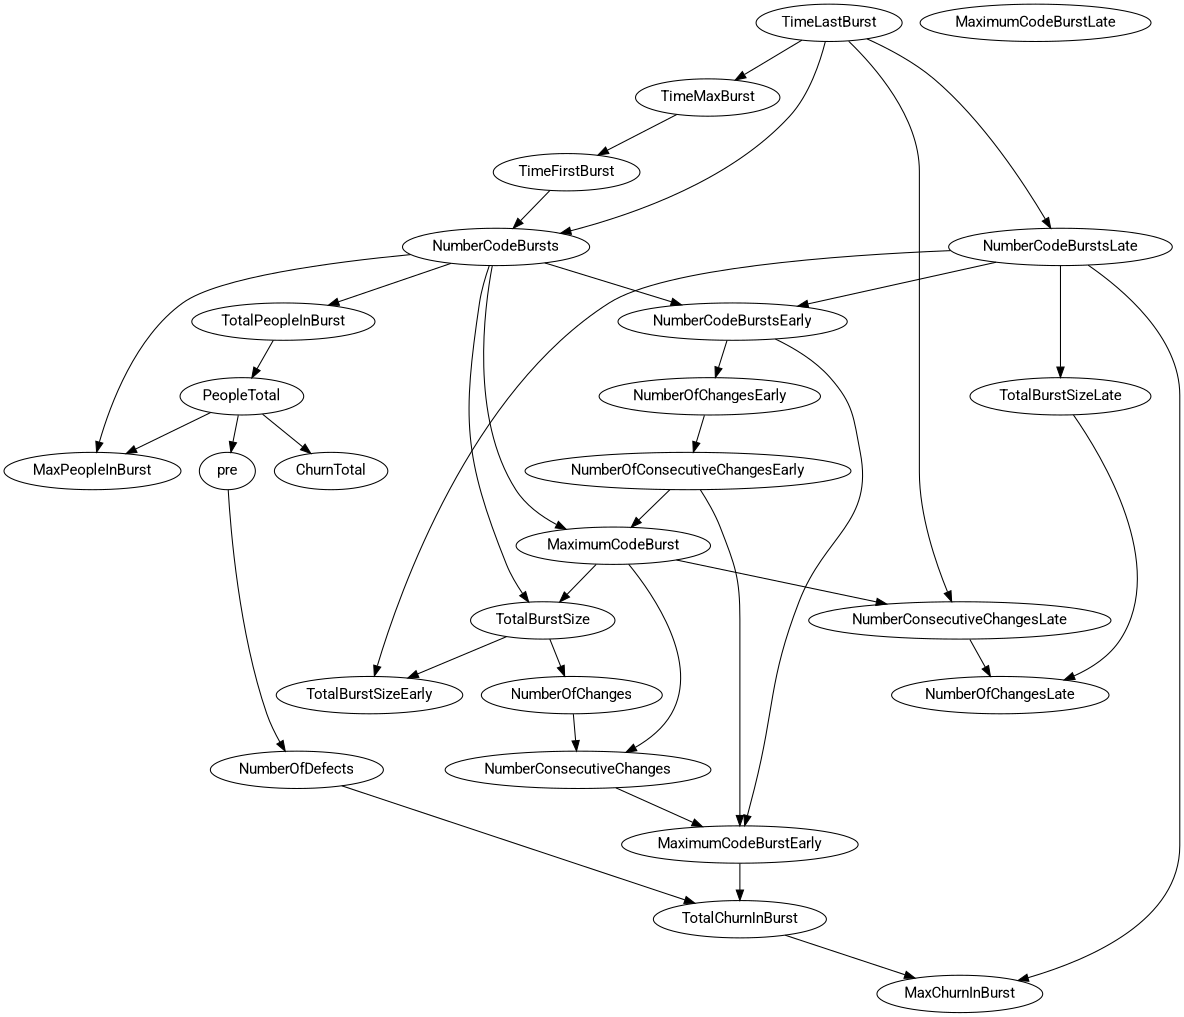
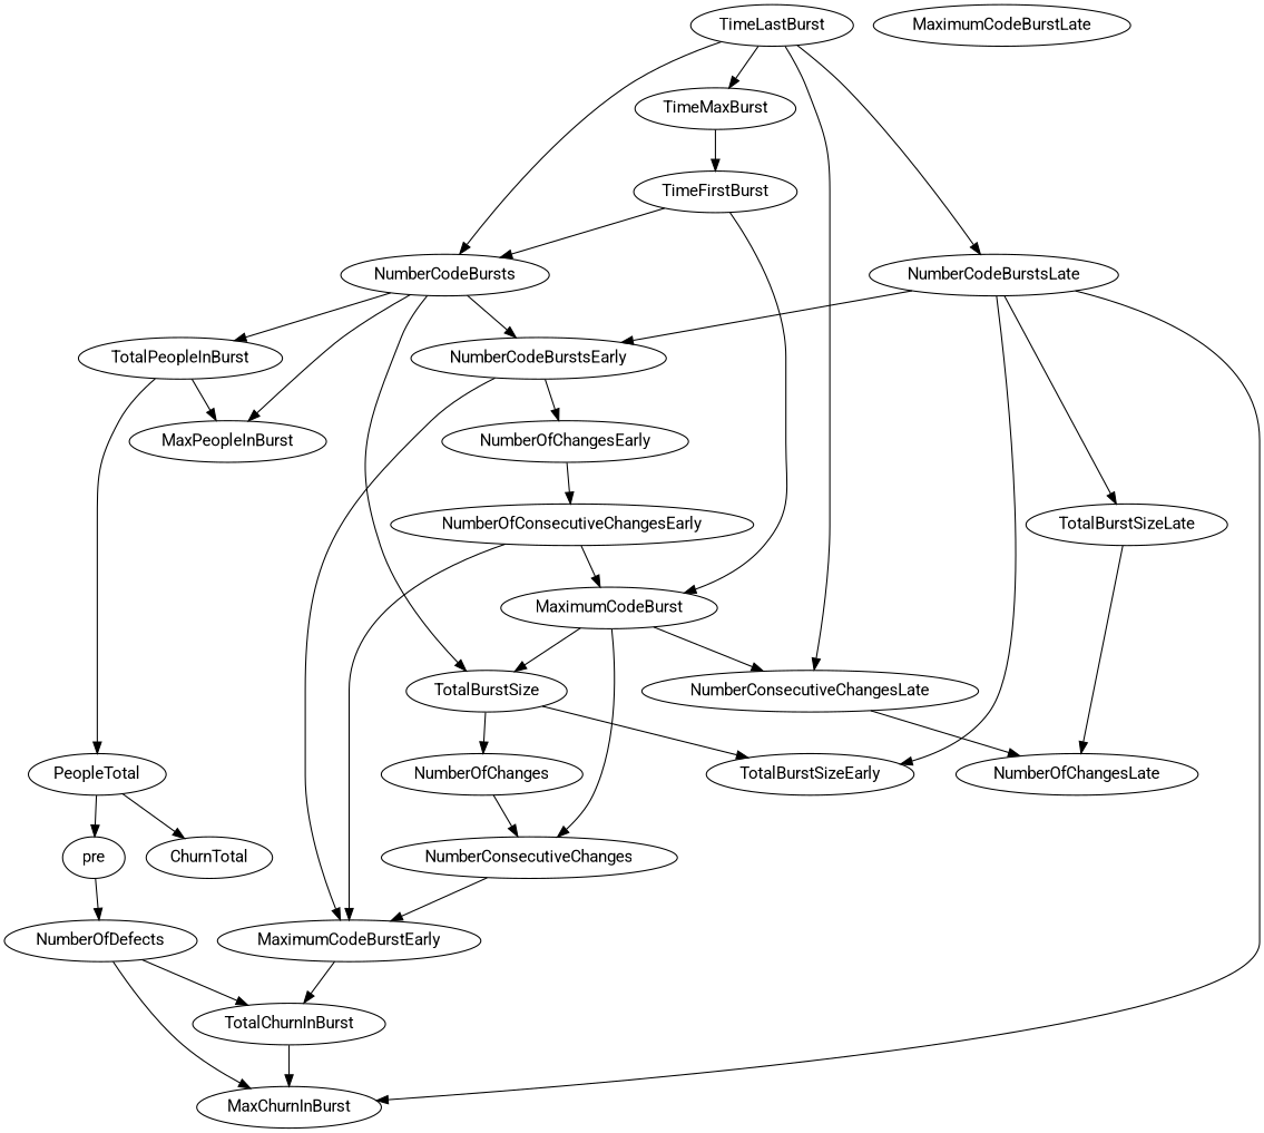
  digraph {
    fontname=Roboto
    node [fontname=Roboto]
    edge [fontname=Roboto]
    TotalPeopleInBurst
    MaxPeopleInBurst
    PeopleTotal
    ChurnTotal
    pre
    MaximumCodeBurstLate
    NumberOfChanges
    NumberConsecutiveChanges
    MaximumCodeBurstEarly
    TotalBurstSizeLate
    NumberOfChangesLate
    NumberCodeBurstsLate
    MaxChurnInBurst
    NumberCodeBurstsEarly
    TotalBurstSizeEarly
    NumberOfChangesEarly
    NumberOfConsecutiveChangesEarly
    MaximumCodeBurst
    TotalChurnInBurst
    TimeFirstBurst
    NumberCodeBursts
    TotalBurstSize
    NumberConsecutiveChangesLate
    TimeMaxBurst
    TimeLastBurst
    NumberOfDefects
-   PeopleTotal -> MaxPeopleInBurst
+   TotalPeopleInBurst -> MaxPeopleInBurst
    TotalPeopleInBurst -> PeopleTotal
    PeopleTotal -> ChurnTotal
    PeopleTotal -> pre
    pre -> NumberOfDefects
    NumberOfChanges -> NumberConsecutiveChanges
    NumberConsecutiveChanges -> MaximumCodeBurstEarly
    MaximumCodeBurstEarly -> TotalChurnInBurst
    TotalBurstSizeLate -> NumberOfChangesLate
    NumberCodeBurstsLate -> TotalBurstSizeLate
    NumberCodeBurstsLate -> MaxChurnInBurst
    NumberCodeBurstsLate -> NumberCodeBurstsEarly
    NumberCodeBurstsLate -> TotalBurstSizeEarly
    NumberCodeBurstsEarly -> MaximumCodeBurstEarly
    NumberCodeBurstsEarly -> NumberOfChangesEarly
    NumberOfChangesEarly -> NumberOfConsecutiveChangesEarly
    NumberOfConsecutiveChangesEarly -> MaximumCodeBurstEarly
    NumberOfConsecutiveChangesEarly -> MaximumCodeBurst
    MaximumCodeBurst -> NumberConsecutiveChanges
    MaximumCodeBurst -> TotalBurstSize
    MaximumCodeBurst -> NumberConsecutiveChangesLate
    TotalChurnInBurst -> MaxChurnInBurst
    TimeFirstBurst -> NumberCodeBursts
    NumberCodeBursts -> TotalPeopleInBurst
    NumberCodeBursts -> MaxPeopleInBurst
    NumberCodeBursts -> NumberCodeBurstsEarly
-   NumberCodeBursts -> MaximumCodeBurst
+   TimeFirstBurst -> MaximumCodeBurst
    NumberCodeBursts -> TotalBurstSize
    TotalBurstSize -> NumberOfChanges
    TotalBurstSize -> TotalBurstSizeEarly
    NumberConsecutiveChangesLate -> NumberOfChangesLate
    TimeMaxBurst -> TimeFirstBurst
    TimeLastBurst -> NumberCodeBurstsLate
    TimeLastBurst -> NumberCodeBursts
    TimeLastBurst -> NumberConsecutiveChangesLate
    TimeLastBurst -> TimeMaxBurst
+   NumberOfDefects -> MaxChurnInBurst
    NumberOfDefects -> TotalChurnInBurst
  }
